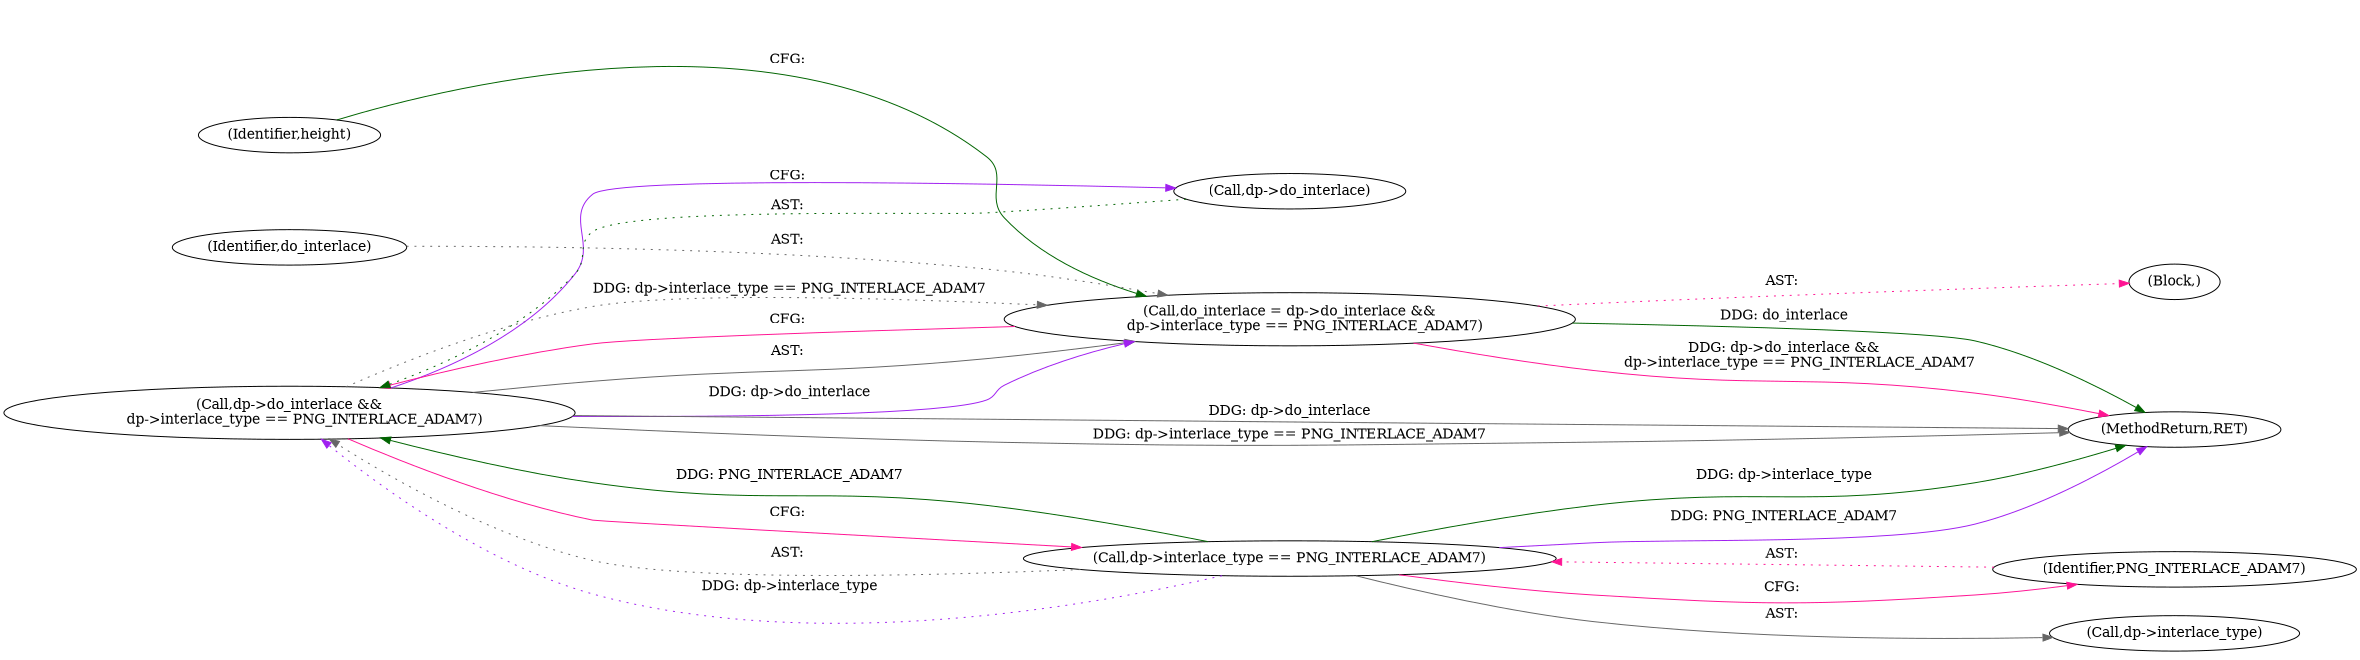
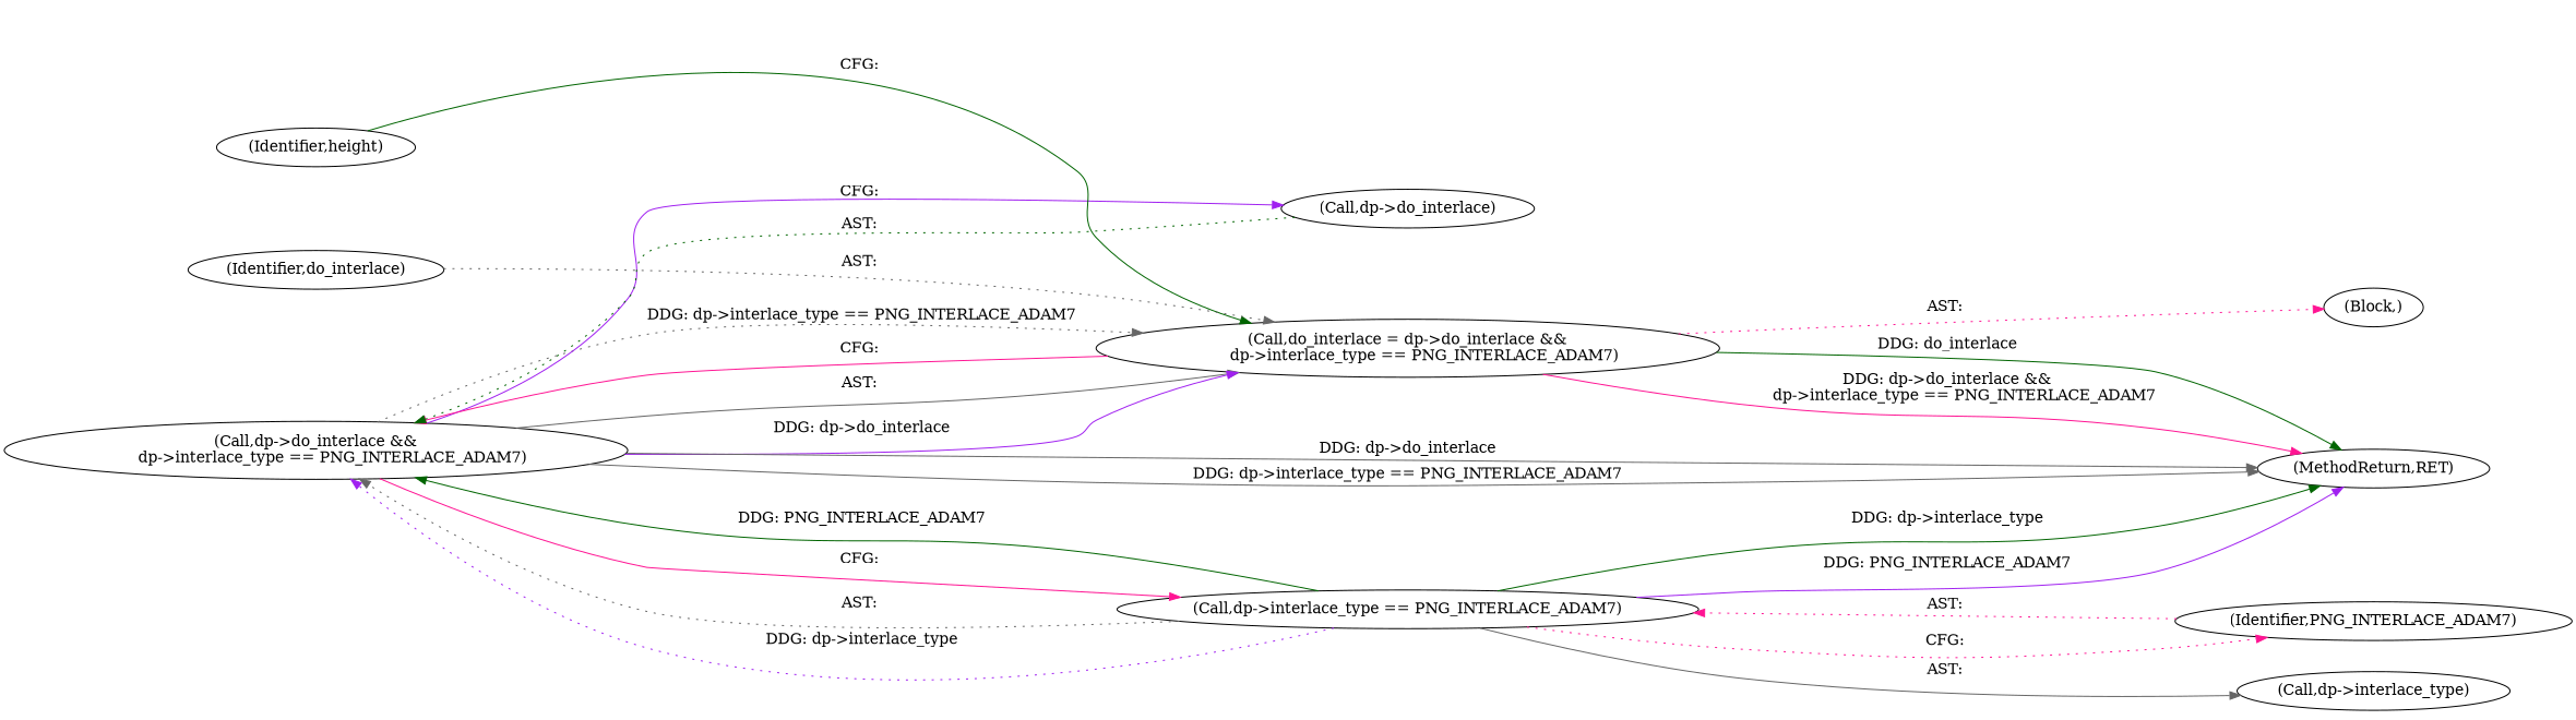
  digraph {
    rankdir=LR
    edge [color=gray40 style=solid]
    n1 [label="(Call,dp->do_interlace &&\n       dp->interlace_type == PNG_INTERLACE_ADAM7)"]
    n2 [label="(Call,dp->interlace_type == PNG_INTERLACE_ADAM7)"]
    n3 [label="(Call,do_interlace = dp->do_interlace &&\n       dp->interlace_type == PNG_INTERLACE_ADAM7)"]
    n4 [label="(MethodReturn,RET)"]
    n5 [label="(Call,dp->do_interlace)"]
    n6 [label="(Identifier,PNG_INTERLACE_ADAM7)"]
    n7 [label="(Call,dp->interlace_type)"]
    n8 [label="(Block,)"]
    n9 [label="(Identifier,height)"]
    n10 [label="(Identifier,do_interlace)"]
    n1 -> n2 [color=deeppink label="CFG: "]
    n1 -> n3 [label="AST: "]
    n1 -> n3 [color=purple label="DDG: dp->do_interlace"]
    n1 -> n3 [label="DDG: dp->interlace_type == PNG_INTERLACE_ADAM7" style=dotted]
    n1 -> n4 [label="DDG: dp->do_interlace"]
    n1 -> n4 [label="DDG: dp->interlace_type == PNG_INTERLACE_ADAM7"]
    n1 -> n5 [color=purple label="CFG: "]
    n2 -> n1 [label="AST: " style=dotted]
    n2 -> n1 [color=purple label="DDG: dp->interlace_type" style=dotted]
    n2 -> n1 [color=darkgreen label="DDG: PNG_INTERLACE_ADAM7"]
    n2 -> n4 [color=darkgreen label="DDG: dp->interlace_type"]
    n2 -> n4 [color=purple label="DDG: PNG_INTERLACE_ADAM7"]
-   n2 -> n6 [color=deeppink label="CFG: "]
+   n2 -> n6 [color=deeppink label="CFG: " style=dotted]
    n2 -> n7 [label="AST: "]
    n3 -> n1 [color=deeppink label="CFG: "]
    n3 -> n4 [color=deeppink label="DDG: dp->do_interlace &&\n       dp->interlace_type == PNG_INTERLACE_ADAM7"]
    n3 -> n4 [color=darkgreen label="DDG: do_interlace"]
    n3 -> n8 [color=deeppink label="AST: " style=dotted]
    n5 -> n1 [color=darkgreen label="AST: " style=dotted]
    n6 -> n2 [color=deeppink label="AST: " style=dotted]
    n9 -> n3 [color=darkgreen label="CFG: "]
    n10 -> n3 [label="AST: " style=dotted]
  }
